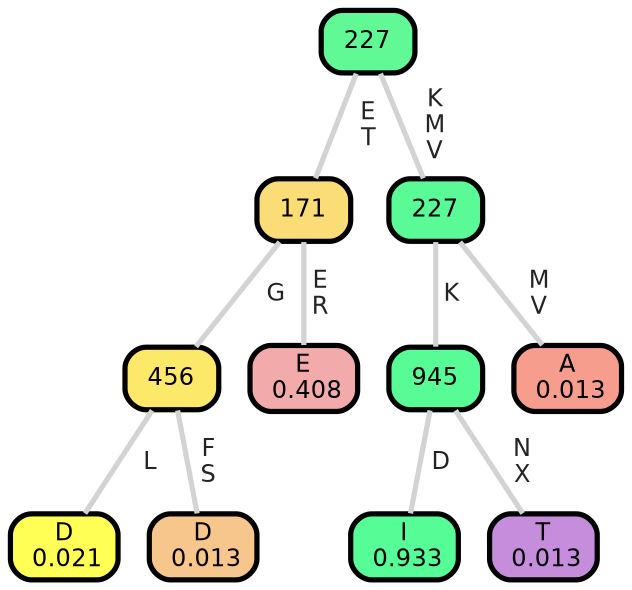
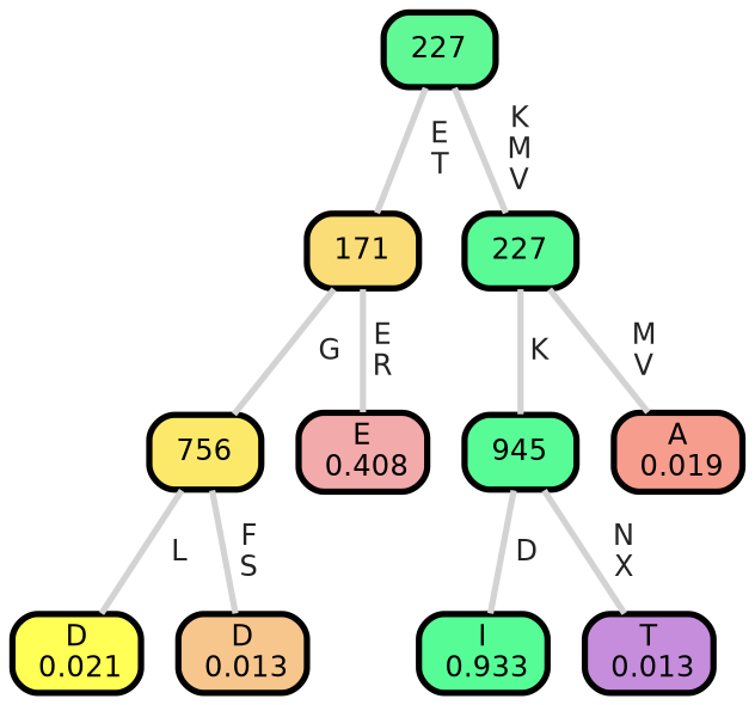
  graph {
    ranksep="0 equally"
    splines=straight
    node [color=black fontcolor=black fontname=helvetica penwidth=3 shape=box style="filled, rounded"]
    edge [color=lightgray fontcolor=grey14 fontname=helvetica fontweight=bold penwidth=3]
    n1 [fillcolor="#ffff55" label="D\n 0.021"]
-   n2 [fillcolor="#fce96a" label=456]
+   n2 [fillcolor="#fce96a" label=756]
    n3 [fillcolor="#f7c68d" label="D\n 0.013"]
    n4 [fillcolor="#fadd77" label=171]
    n5 [fillcolor="#f3aaaa" label="E\n 0.408"]
    n6 [fillcolor="#60f996" label=227]
    n7 [fillcolor="#5afa97" label=227]
    n8 [fillcolor="#57fc97" label=945]
-   n9 [fillcolor="#f79d8d" label="A\n 0.013"]
+   n9 [fillcolor="#f79d8d" label="A\n 0.019"]
    n10 [fillcolor="#56fd96" label="I\n 0.933"]
    n11 [fillcolor="#c68ddc" label="T\n 0.013"]
    subgraph sub_1 {
      rank=same
    }
    n2 -- n1 [label=" L"]
    n2 -- n3 [label=" F\n S"]
    n4 -- n2 [label=" G"]
    n4 -- n5 [label=" E\n R"]
    n6 -- n4 [label=" E\n T"]
    n6 -- n7 [label=" K\n M\n V"]
    n7 -- n8 [label=" K"]
    n7 -- n9 [label=" M\n V"]
    n8 -- n10 [label=" D"]
    n8 -- n11 [label=" N\n X"]
  }
